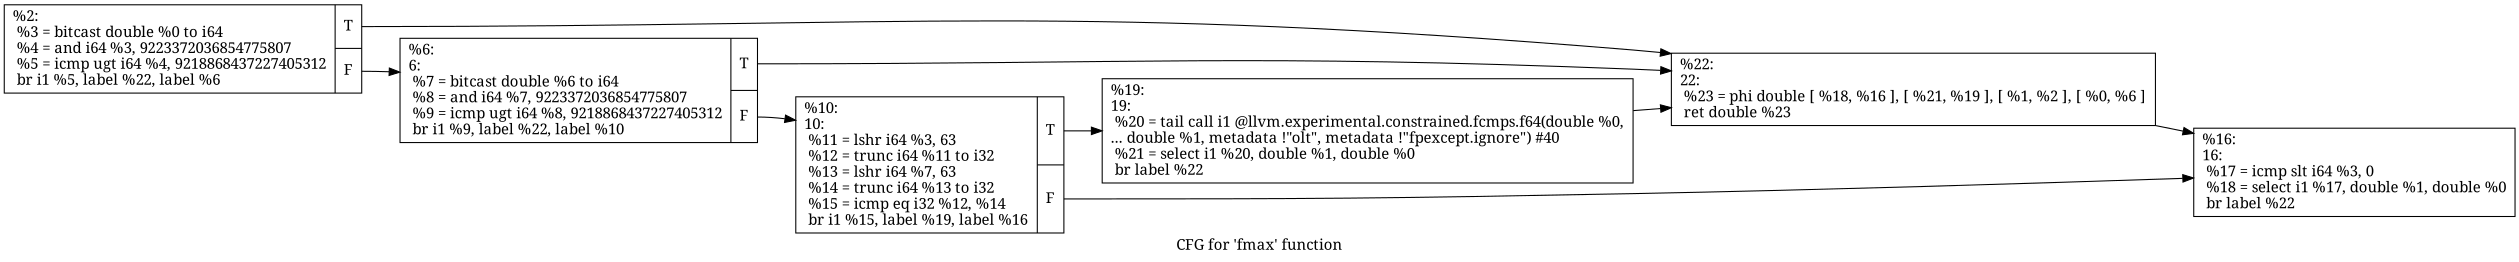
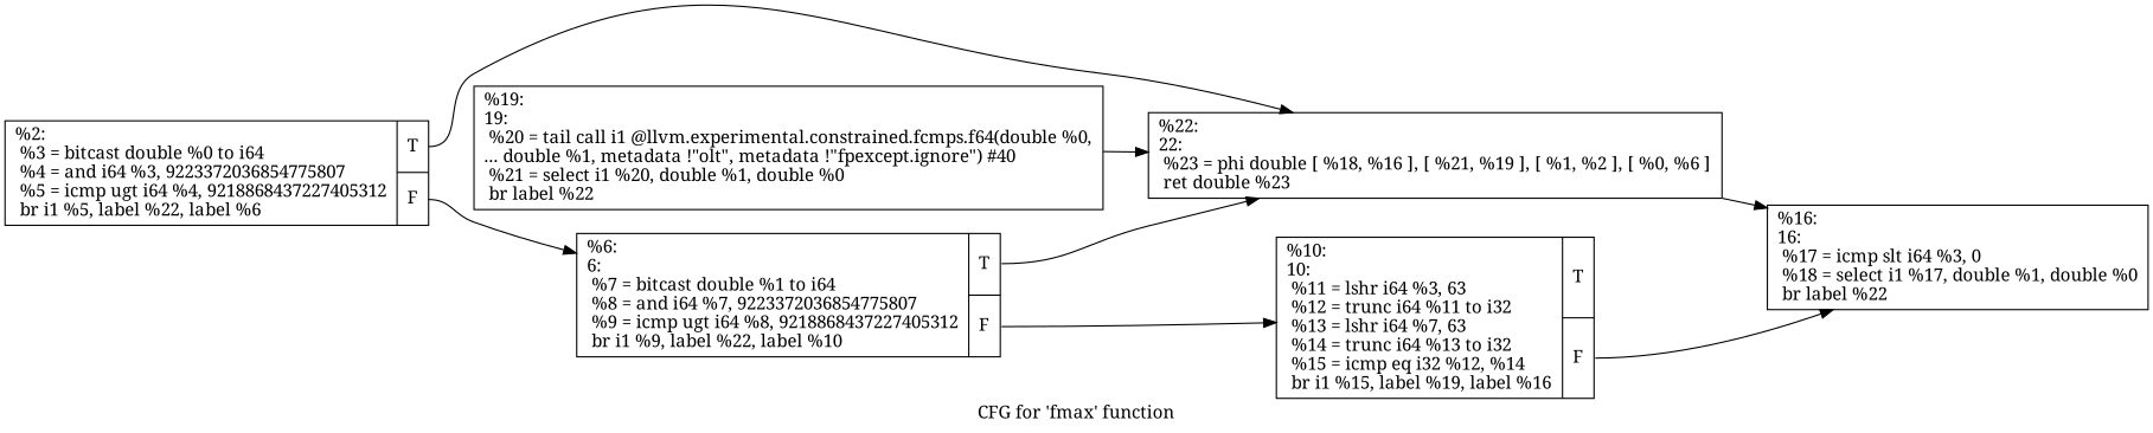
  digraph {
    fontname="Noto Serif"
    label="CFG for 'fmax' function"
    rankdir=LR
    node [fontname="Noto Serif" shape=record]
    edge [fontname="Noto Serif" tailport=s0]
    n1 [label="{%2:\l  %3 = bitcast double %0 to i64\l  %4 = and i64 %3, 9223372036854775807\l  %5 = icmp ugt i64 %4, 9218868437227405312\l  br i1 %5, label %22, label %6\l|{<s0>T|<s1>F}}"]
    n2 [label="{%22:\l22:                                               \l  %23 = phi double [ %18, %16 ], [ %21, %19 ], [ %1, %2 ], [ %0, %6 ]\l  ret double %23\l}"]
-   n3 [label="{%6:\l6:                                                \l  %7 = bitcast double %6 to i64\l  %8 = and i64 %7, 9223372036854775807\l  %9 = icmp ugt i64 %8, 9218868437227405312\l  br i1 %9, label %22, label %10\l|{<s0>T|<s1>F}}"]
+   n3 [label="{%6:\l6:                                                \l  %7 = bitcast double %1 to i64\l  %8 = and i64 %7, 9223372036854775807\l  %9 = icmp ugt i64 %8, 9218868437227405312\l  br i1 %9, label %22, label %10\l|{<s0>T|<s1>F}}"]
    n4 [label="{%16:\l16:                                               \l  %17 = icmp slt i64 %3, 0\l  %18 = select i1 %17, double %1, double %0\l  br label %22\l}"]
    n5 [label="{%10:\l10:                                               \l  %11 = lshr i64 %3, 63\l  %12 = trunc i64 %11 to i32\l  %13 = lshr i64 %7, 63\l  %14 = trunc i64 %13 to i32\l  %15 = icmp eq i32 %12, %14\l  br i1 %15, label %19, label %16\l|{<s0>T|<s1>F}}"]
    n6 [label="{%19:\l19:                                               \l  %20 = tail call i1 @llvm.experimental.constrained.fcmps.f64(double %0,\l... double %1, metadata !\"olt\", metadata !\"fpexcept.ignore\") #40\l  %21 = select i1 %20, double %1, double %0\l  br label %22\l}"]
    n1 -> n2
    n1 -> n3 [tailport=s1]
    n2 -> n4
    n3 -> n2
    n3 -> n5 [tailport=s1]
    n5 -> n4 [tailport=s1]
-   n5 -> n6
    n6 -> n2
  }
